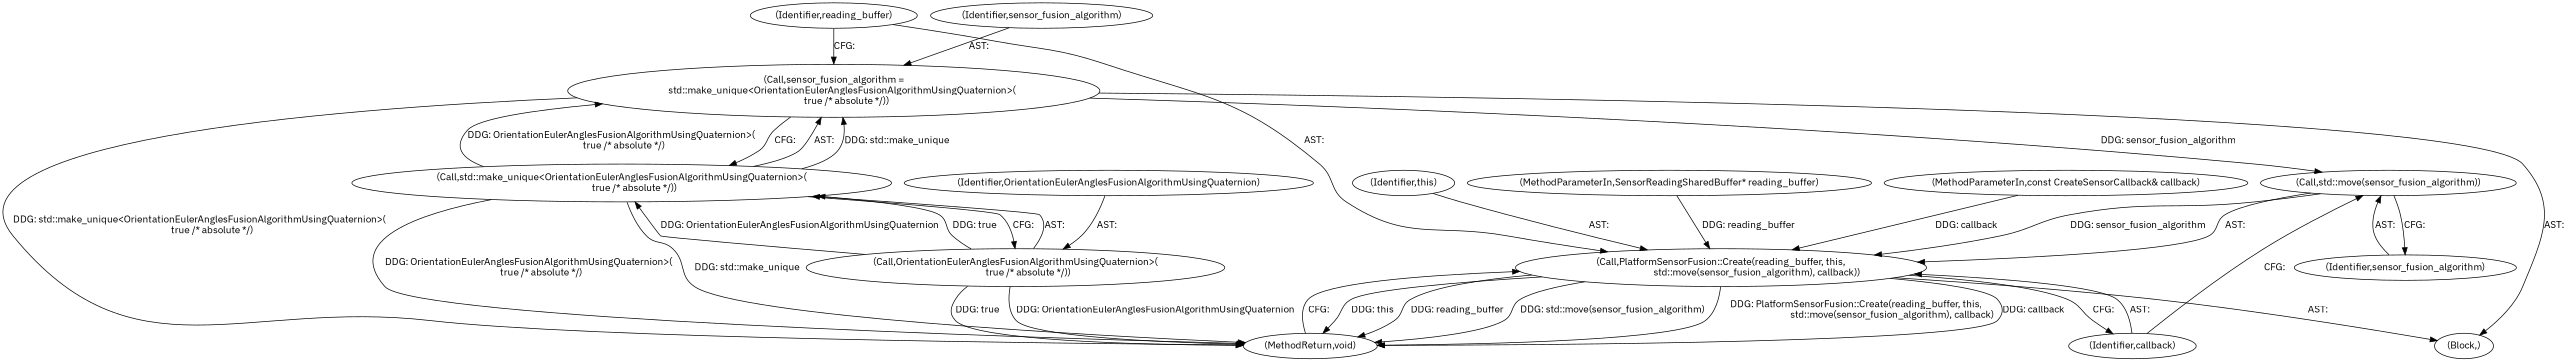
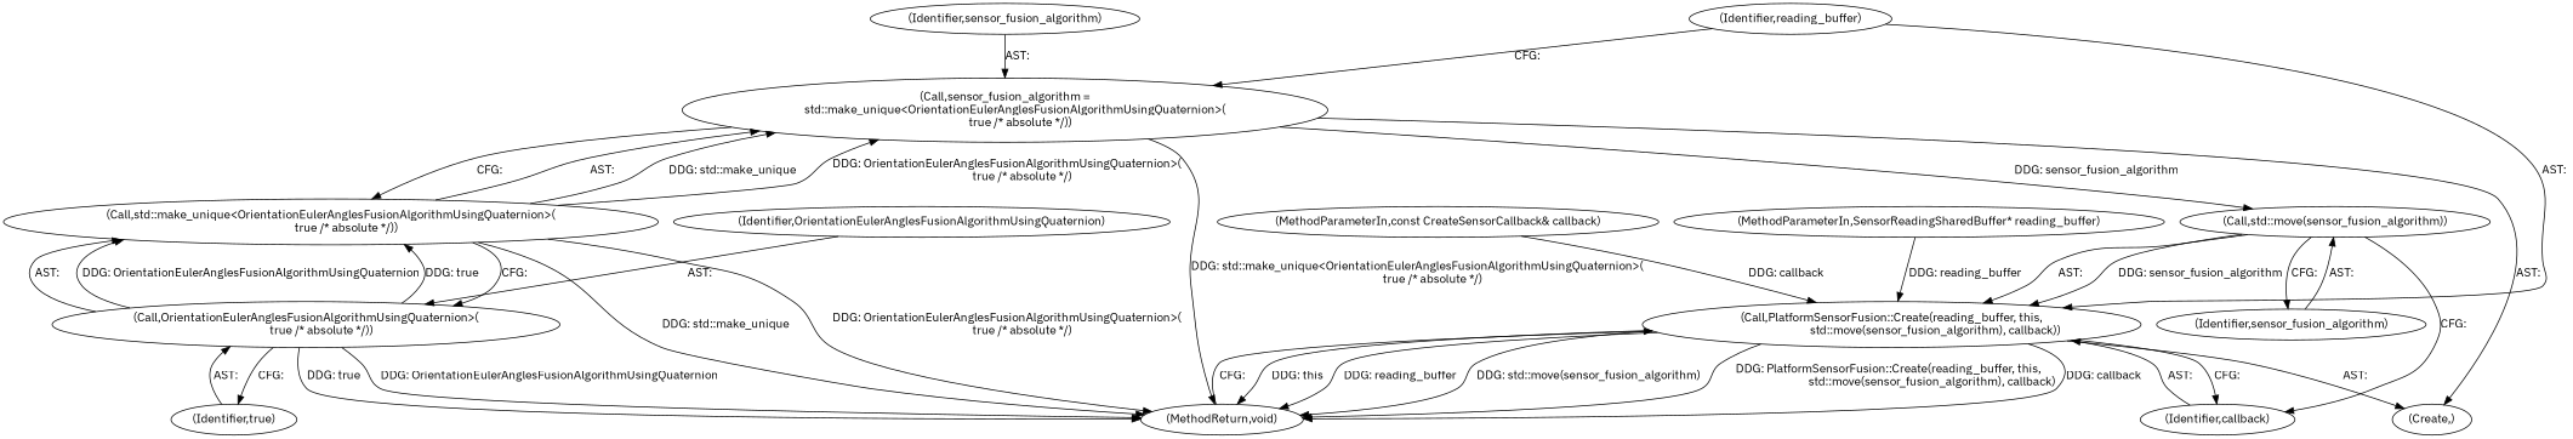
  digraph {
    fontname="IBM Plex Sans"
    node [fontname="IBM Plex Sans"]
    edge [fontname="IBM Plex Sans"]
    n1 [label="(Call,std::move(sensor_fusion_algorithm))"]
    n2 [label="(Call,PlatformSensorFusion::Create(reading_buffer, this,\n                                  std::move(sensor_fusion_algorithm), callback))"]
    n3 [label="(Identifier,sensor_fusion_algorithm)"]
    n4 [label="(MethodReturn,void)"]
-   n5 [label="(Block,)"]
+   n5 [label="(Create,)"]
    n6 [label="(Identifier,callback)"]
    n7 [label="(Call,sensor_fusion_algorithm =\n        std::make_unique<OrientationEulerAnglesFusionAlgorithmUsingQuaternion>(\n            true /* absolute */))"]
    n8 [label="(Call,std::make_unique<OrientationEulerAnglesFusionAlgorithmUsingQuaternion>(\n            true /* absolute */))"]
    n9 [label="(Call,OrientationEulerAnglesFusionAlgorithmUsingQuaternion>(\n            true /* absolute */))"]
+   n10 [label="(Identifier,true)"]
    n11 [label="(Identifier,OrientationEulerAnglesFusionAlgorithmUsingQuaternion)"]
    n12 [label="(MethodParameterIn,const CreateSensorCallback& callback)"]
    n13 [label="(Identifier,reading_buffer)"]
-   n14 [label="(Identifier,this)"]
    n15 [label="(MethodParameterIn,SensorReadingSharedBuffer* reading_buffer)"]
    n16 [label="(Identifier,sensor_fusion_algorithm)"]
    n1 -> n2 [label="AST: "]
    n1 -> n2 [label="DDG: sensor_fusion_algorithm"]
    n1 -> n3 [label="CFG: "]
    n2 -> n4 [label="DDG: this"]
    n2 -> n4 [label="DDG: reading_buffer"]
    n2 -> n4 [label="DDG: std::move(sensor_fusion_algorithm)"]
    n2 -> n4 [label="DDG: PlatformSensorFusion::Create(reading_buffer, this,\n                                  std::move(sensor_fusion_algorithm), callback)"]
    n2 -> n4 [label="DDG: callback"]
    n2 -> n5 [label="AST: "]
    n2 -> n6 [label="CFG: "]
    n3 -> n1 [label="AST: "]
    n4 -> n2 [label="CFG: "]
-   n6 -> n1 [label="CFG: "]
+   n1 -> n6 [label="CFG: "]
    n6 -> n2 [label="AST: "]
    n7 -> n1 [label="DDG: sensor_fusion_algorithm"]
    n7 -> n4 [label="DDG: std::make_unique<OrientationEulerAnglesFusionAlgorithmUsingQuaternion>(\n            true /* absolute */)"]
    n7 -> n5 [label="AST: "]
    n7 -> n8 [label="CFG: "]
    n8 -> n4 [label="DDG: OrientationEulerAnglesFusionAlgorithmUsingQuaternion>(\n            true /* absolute */)"]
    n8 -> n4 [label="DDG: std::make_unique"]
    n8 -> n7 [label="AST: "]
    n8 -> n7 [label="DDG: std::make_unique"]
    n8 -> n7 [label="DDG: OrientationEulerAnglesFusionAlgorithmUsingQuaternion>(\n            true /* absolute */)"]
    n8 -> n9 [label="CFG: "]
    n9 -> n4 [label="DDG: true"]
    n9 -> n4 [label="DDG: OrientationEulerAnglesFusionAlgorithmUsingQuaternion"]
    n9 -> n8 [label="AST: "]
    n9 -> n8 [label="DDG: OrientationEulerAnglesFusionAlgorithmUsingQuaternion"]
    n9 -> n8 [label="DDG: true"]
+   n9 -> n10 [label="CFG: "]
+   n10 -> n9 [label="AST: "]
    n11 -> n9 [label="AST: "]
    n12 -> n2 [label="DDG: callback"]
    n13 -> n2 [label="AST: "]
    n13 -> n7 [label="CFG: "]
-   n14 -> n2 [label="AST: "]
    n15 -> n2 [label="DDG: reading_buffer"]
    n16 -> n7 [label="AST: "]
  }
